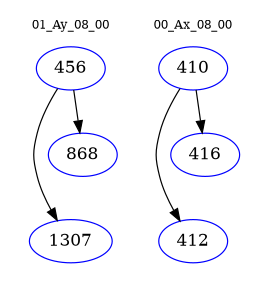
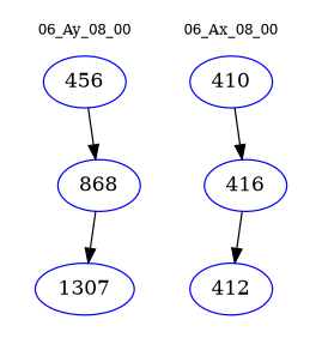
  digraph {
    node [color=blue]
    edge [color=black]
    n1 [label=456]
    n2 [label=1307]
    n3 [label=868]
    n4 [label=410]
    n5 [label=412]
    n6 [label=416]
    subgraph cluster_1 {
      color=white
      fontsize=10
-     label="01_Ay_08_00"
+     label="06_Ay_08_00"
      n1
      n2
      n3
    }
    subgraph cluster_2 {
      color=white
      fontsize=10
-     label="00_Ax_08_00"
+     label="06_Ax_08_00"
      n4
      n5
      n6
    }
-   n1 -> n2
+   n3 -> n2
    n1 -> n3
-   n4 -> n5
+   n6 -> n5
    n4 -> n6
  }
